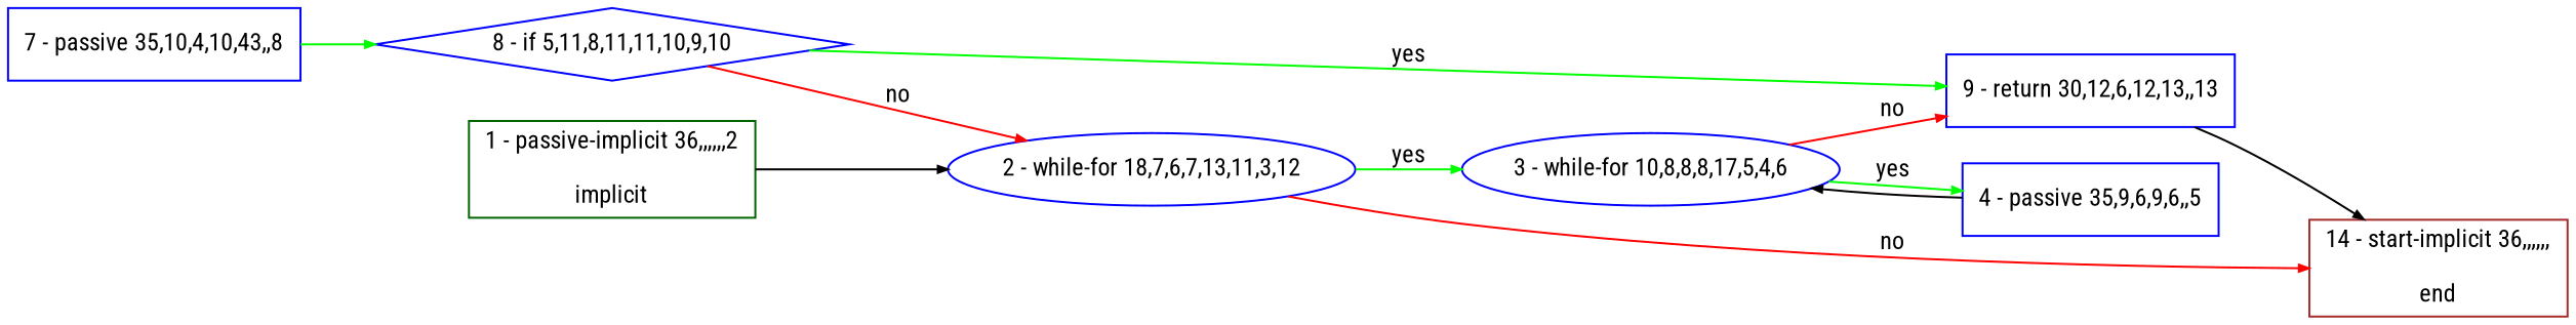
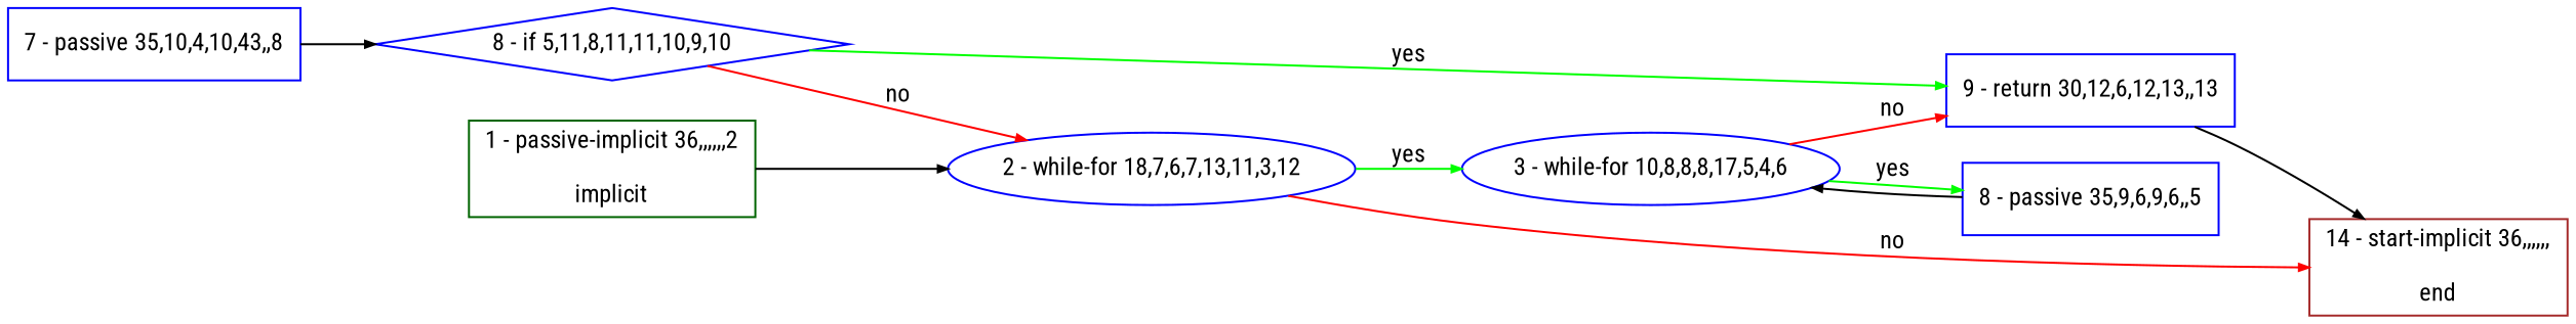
  digraph {
    bgcolor=white
    compound=true
    fillcolor="#FFFFCC"
    fontname="Roboto Condensed"
    fontsize=12
    pack=true
    packmode=clust
    rankdir=LR
    style="rounded,filled"
    node [color="#0000ff" compound=true fillcolor="#ffffff" fixedsize=false fontname="Roboto Condensed" fontsize=12 node_initialized=no shape=box style=filled]
    edge [arrowhead=normal arrowsize=0.5 arrowtail=none color="#000000" compound=true dir=forward fontcolor=black fontname="Roboto Condensed" fontsize=12]
    n1 [label="2 - while-for 18,7,6,7,13,11,3,12" shape=oval]
    n2 [label="3 - while-for 10,8,8,8,17,5,4,6" shape=oval]
    n3 [color="#a52a2a" label="14 - start-implicit 36,,,,,,\n\nend"]
-   n4 [label="4 - passive 35,9,6,9,6,,5"]
+   n4 [label="8 - passive 35,9,6,9,6,,5"]
    n5 [label="9 - return 30,12,6,12,13,,13"]
    n6 [color="#006400" label="1 - passive-implicit 36,,,,,,2\n\nimplicit"]
    n7 [label="7 - passive 35,10,4,10,43,,8"]
    n8 [label="8 - if 5,11,8,11,11,10,9,10" shape=diamond]
    n1 -> n2 [color="#00ff00" label=yes]
    n1 -> n3 [color="#ff0000" label=no]
    n2 -> n4 [color="#00ff00" label=yes]
    n2 -> n5 [color="#ff0000" label=no]
    n4 -> n2
    n5 -> n3
    n6 -> n1
-   n7 -> n8 [color="#00ff00"]
+   n7 -> n8
    n8 -> n1 [color="#ff0000" label=no]
    n8 -> n5 [color="#00ff00" label=yes]
  }
